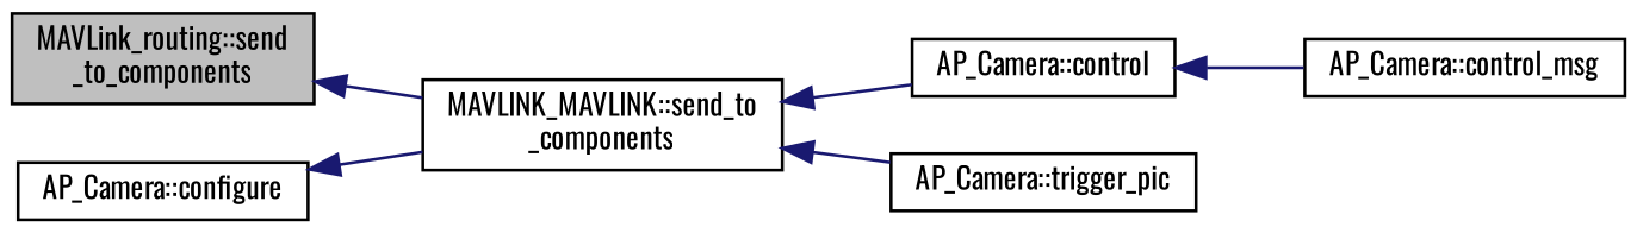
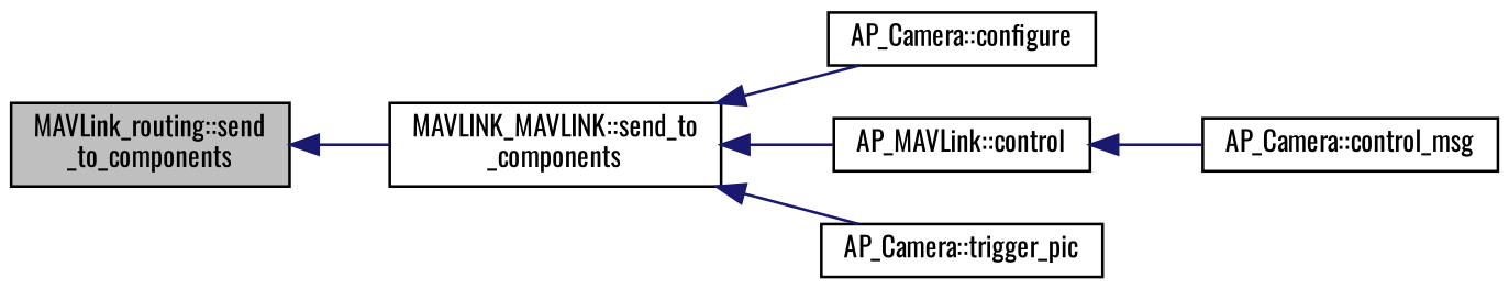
  digraph {
    fontname=Oswald
    rankdir=LR
    node [color=black fillcolor=white fontname=Oswald fontsize=10 shape=record style=filled]
    edge [color=midnightblue dir=back fontname=Oswald fontsize=10 labelfontname=Helvetica labelfontsize=10 style=solid]
    n1 [fillcolor=grey75 fontcolor=black height=0.2 label="MAVLink_routing::send\l_to_components" width=0.4]
    n2 [height=0.2 label="MAVLINK_MAVLINK::send_to\l_components" width=0.4]
    n3 [height=0.2 label="AP_Camera::configure" width=0.4]
-   n4 [height=0.2 label="AP_Camera::control" width=0.4]
+   n4 [height=0.2 label="AP_MAVLink::control" width=0.4]
    n5 [height=0.2 label="AP_Camera::trigger_pic" width=0.4]
    n6 [height=0.2 label="AP_Camera::control_msg" width=0.4]
    n1 -> n2
-   n3 -> n2
+   n2 -> n3
    n2 -> n4
    n2 -> n5
    n4 -> n6
  }
